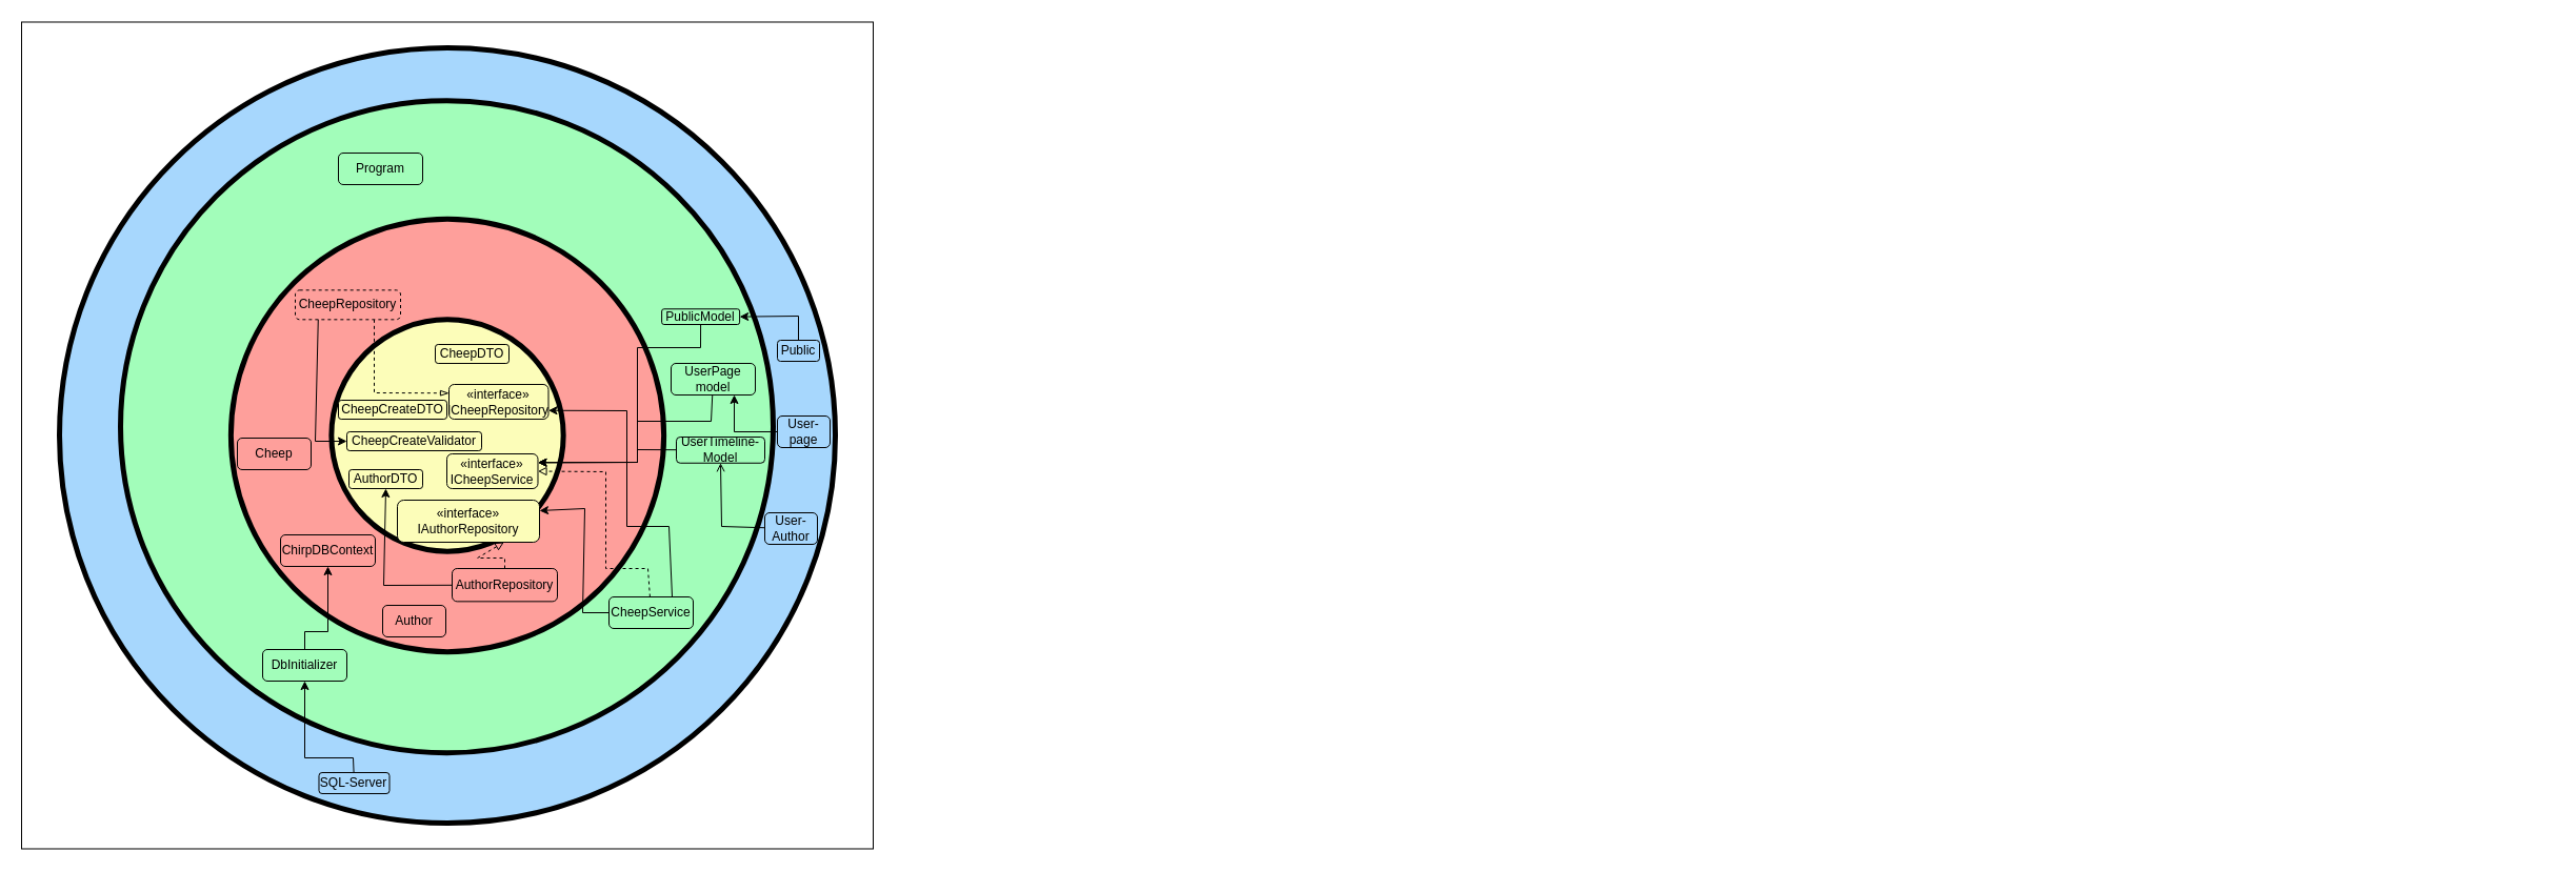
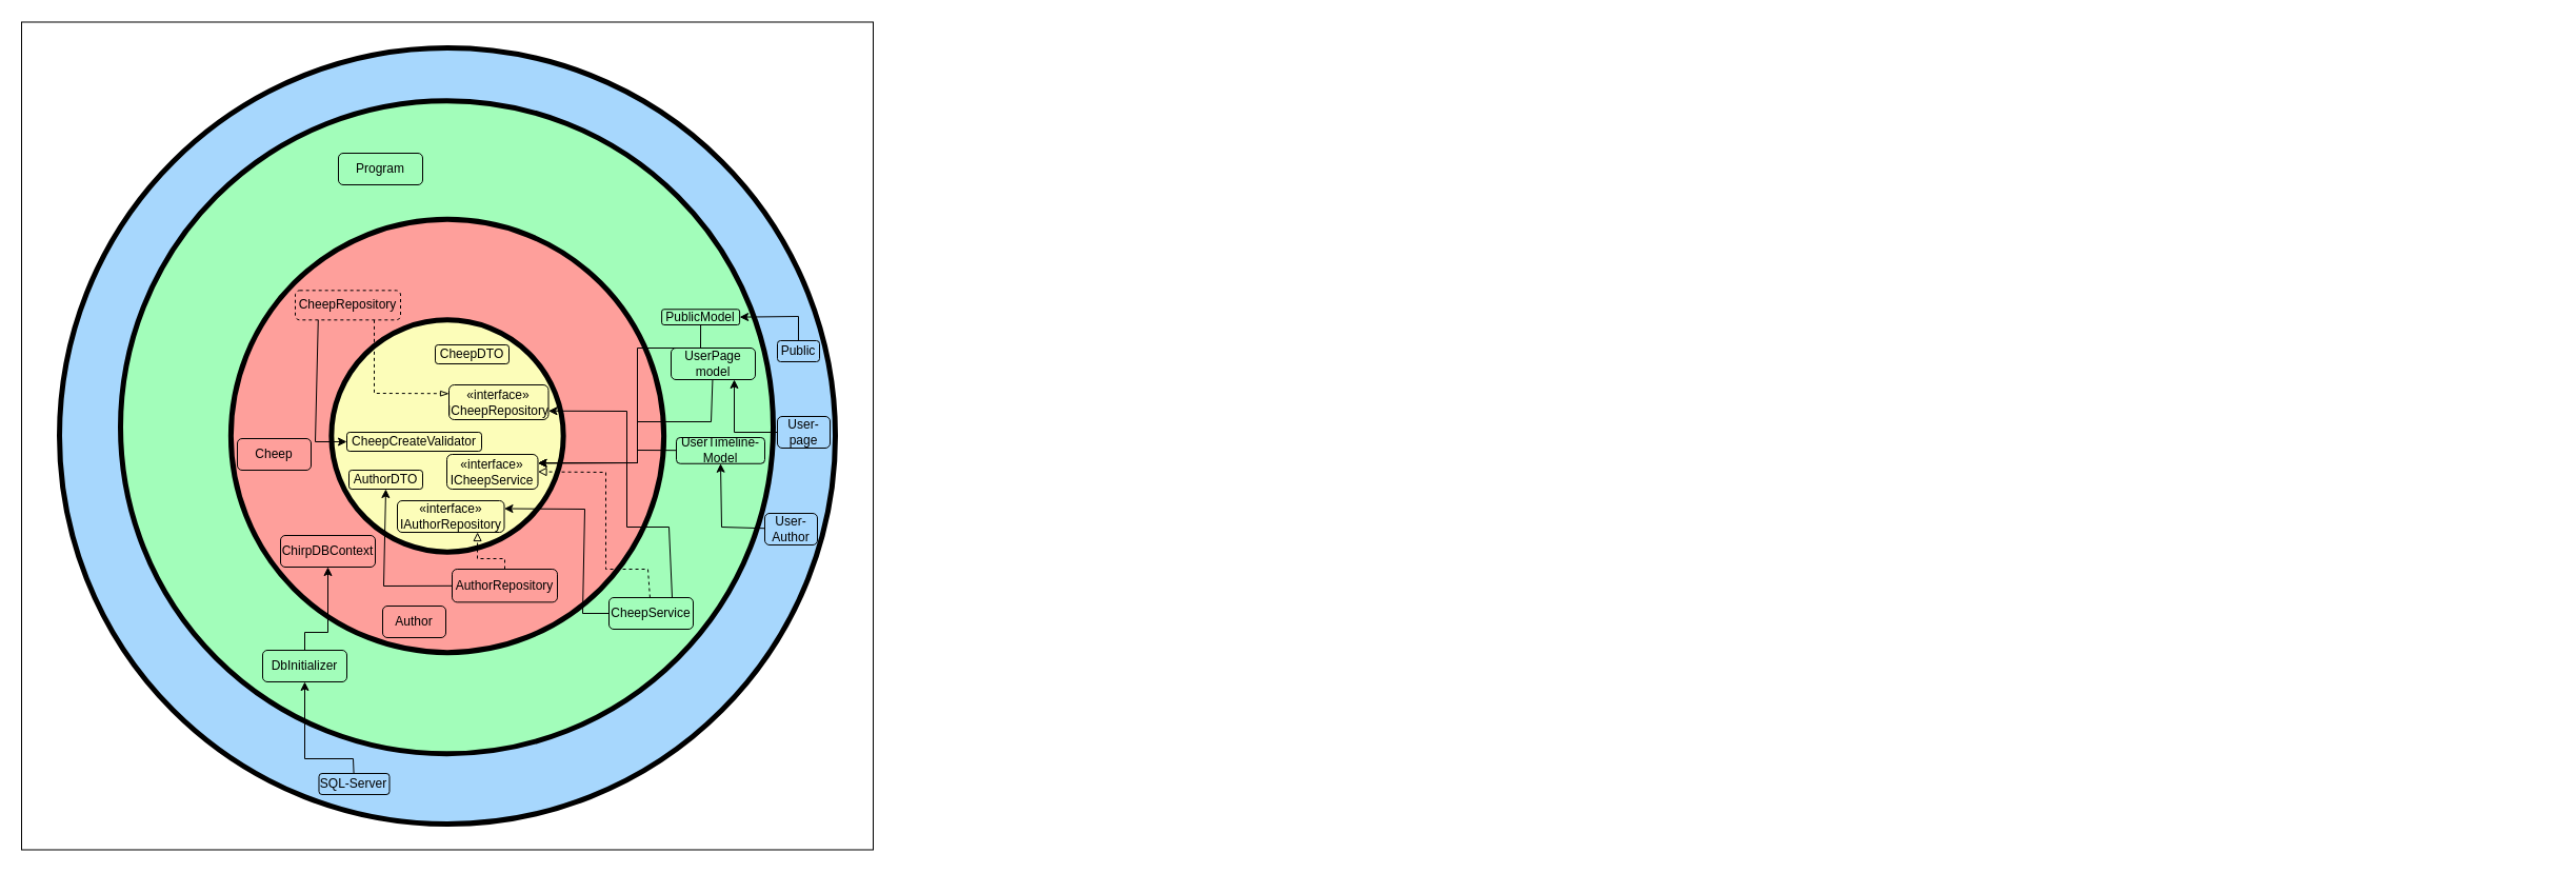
  <mxCell id="0" />
  <mxCell id="1" parent="0" />
  <mxCell id="2" value="" style="rounded=0;whiteSpace=wrap;html=1;fillColor=none;" vertex="1" parent="1"><mxGeometry x="20" y="20.49" width="809" height="786" as="geometry" /></mxCell>
  <mxCell id="3" style="edgeStyle=none;html=1;entryX=0.5;entryY=1;entryDx=0;entryDy=0;fontColor=#080808;endArrow=block;endFill=0;" parent="1" edge="1"><mxGeometry relative="1" as="geometry"><mxPoint x="2425" y="674" as="sourcePoint" /></mxGeometry></mxCell>
  <mxCell id="4" value="" style="ellipse;whiteSpace=wrap;html=1;aspect=fixed;fillColor=#A7D7FD;strokeColor=#000000;strokeWidth=5;fontColor=#ffffff;" parent="1" vertex="1"><mxGeometry x="56" y="45" width="737" height="737" as="geometry" /></mxCell>
  <mxCell id="5" value="" style="ellipse;whiteSpace=wrap;html=1;aspect=fixed;strokeColor=#000000;strokeWidth=5;fillColor=#A2FDBA;" parent="1" vertex="1"><mxGeometry x="114" y="95.25" width="620" height="620" as="geometry" /></mxCell>
  <mxCell id="6" value="" style="ellipse;whiteSpace=wrap;html=1;aspect=fixed;strokeColor=#000000;strokeWidth=5;fillColor=#FE9F9B;" parent="1" vertex="1"><mxGeometry x="218.87" y="207.87" width="411.25" height="411.25" as="geometry" /></mxCell>
  <mxCell id="7" value="" style="ellipse;whiteSpace=wrap;html=1;aspect=fixed;strokeColor=#000000;strokeWidth=5;fillColor=#FCFDB9;" parent="1" vertex="1"><mxGeometry x="314.35" y="303.34" width="220.31" height="220.31" as="geometry" /></mxCell>
  <mxCell id="8" value="&lt;font color=&quot;#000000&quot;&gt;AuthorDTO&lt;br&gt;&lt;/font&gt;" style="rounded=1;whiteSpace=wrap;html=1;strokeColor=#000000;strokeWidth=1;fillColor=#FCFDB9;" parent="1" vertex="1"><mxGeometry x="331" y="446" width="70" height="18" as="geometry" /></mxCell>
  <mxCell id="9" value="&lt;span style=&quot;color: rgb(0, 0, 0);&quot;&gt;«interface»&lt;br&gt;&lt;/span&gt;&lt;font color=&quot;#000000&quot;&gt;ICheepRepository&lt;br&gt;&lt;/font&gt;" style="rounded=1;whiteSpace=wrap;html=1;strokeColor=#000000;strokeWidth=1;fillColor=#FCFDB9;" parent="1" vertex="1"><mxGeometry x="426" y="365" width="94.49" height="33" as="geometry" /></mxCell>
- <mxCell id="10" value="&lt;span style=&quot;color: rgb(0, 0, 0);&quot;&gt;«interface»&lt;br&gt;&lt;/span&gt;&lt;font color=&quot;#000000&quot;&gt;IAuthorRepository&lt;br&gt;&lt;/font&gt;" style="rounded=1;whiteSpace=wrap;html=1;strokeColor=#000000;strokeWidth=1;fillColor=#FCFDB9;" parent="1" vertex="1"><mxGeometry x="377" y="475" width="135" height="40" as="geometry" /></mxCell>
+ <mxCell id="10" value="&lt;span style=&quot;color: rgb(0, 0, 0);&quot;&gt;«interface»&lt;br&gt;&lt;/span&gt;&lt;font color=&quot;#000000&quot;&gt;IAuthorRepository&lt;br&gt;&lt;/font&gt;" style="rounded=1;whiteSpace=wrap;html=1;strokeColor=#000000;strokeWidth=1;fillColor=#FCFDB9;" parent="1" vertex="1"><mxGeometry x="377" y="475" width="101.5" height="30" as="geometry" /></mxCell>
  <mxCell id="11" value="&lt;span style=&quot;color: rgb(0, 0, 0);&quot;&gt;«interface»&lt;br&gt;&lt;/span&gt;&lt;font color=&quot;#000000&quot;&gt;ICheepService&lt;br&gt;&lt;/font&gt;" style="rounded=1;whiteSpace=wrap;html=1;strokeColor=#000000;strokeWidth=1;fillColor=#FCFDB9;" parent="1" vertex="1"><mxGeometry x="424" y="431" width="86.49" height="33" as="geometry" /></mxCell>
  <mxCell id="12" style="edgeStyle=none;rounded=0;html=1;entryX=0;entryY=0.25;entryDx=0;entryDy=0;strokeColor=#000000;endArrow=blockThin;endFill=0;exitX=0.75;exitY=1;exitDx=0;exitDy=0;dashed=1;" parent="1" source="14" target="9" edge="1"><mxGeometry relative="1" as="geometry"><Array as="points"><mxPoint x="355" y="373" /></Array></mxGeometry></mxCell>
  <mxCell id="13" style="edgeStyle=none;rounded=0;html=1;entryX=0;entryY=0.5;entryDx=0;entryDy=0;strokeColor=#000000;endArrow=classic;endFill=1;exitX=0.218;exitY=0.978;exitDx=0;exitDy=0;exitPerimeter=0;" parent="1" source="14" target="42" edge="1"><mxGeometry relative="1" as="geometry"><Array as="points"><mxPoint x="299" y="419" /></Array></mxGeometry></mxCell>
  <mxCell id="14" value="&lt;font color=&quot;#000000&quot;&gt;CheepRepository&lt;br&gt;&lt;/font&gt;" style="rounded=1;whiteSpace=wrap;html=1;strokeColor=#000000;strokeWidth=1;fillColor=#FE9F9B;dashed=1;" parent="1" vertex="1"><mxGeometry x="280" y="275.34" width="100" height="28" as="geometry" /></mxCell>
  <mxCell id="15" style="edgeStyle=none;rounded=0;html=1;entryX=0.75;entryY=1;entryDx=0;entryDy=0;strokeColor=#000000;endArrow=block;endFill=0;dashed=1;" parent="1" source="17" target="10" edge="1"><mxGeometry relative="1" as="geometry"><Array as="points"><mxPoint x="479" y="530" /><mxPoint x="453" y="530" /></Array></mxGeometry></mxCell>
  <mxCell id="16" style="edgeStyle=none;rounded=0;html=1;entryX=0.5;entryY=1;entryDx=0;entryDy=0;strokeColor=#000000;endArrow=classic;endFill=1;" parent="1" source="17" target="8" edge="1"><mxGeometry relative="1" as="geometry"><Array as="points"><mxPoint x="364" y="556" /></Array></mxGeometry></mxCell>
  <mxCell id="17" value="&lt;font color=&quot;#000000&quot;&gt;AuthorRepository&lt;br&gt;&lt;/font&gt;" style="rounded=1;whiteSpace=wrap;html=1;strokeColor=#000000;strokeWidth=1;fillColor=#FE9F9B;" parent="1" vertex="1"><mxGeometry x="429" y="540" width="100" height="31.35" as="geometry" /></mxCell>
  <mxCell id="18" value="&lt;font color=&quot;#000000&quot;&gt;Cheep&lt;br&gt;&lt;/font&gt;" style="rounded=1;whiteSpace=wrap;html=1;strokeColor=#000000;strokeWidth=1;fillColor=#FE9F9B;fontStyle=0" parent="1" vertex="1"><mxGeometry x="225" y="416" width="70" height="30" as="geometry" /></mxCell>
  <mxCell id="19" value="&lt;font color=&quot;#000000&quot;&gt;Author&lt;br&gt;&lt;/font&gt;" style="rounded=1;whiteSpace=wrap;html=1;strokeColor=#000000;strokeWidth=1;fillColor=#FE9F9B;" parent="1" vertex="1"><mxGeometry x="363" y="575" width="60" height="30" as="geometry" /></mxCell>
  <mxCell id="20" value="&lt;font color=&quot;#000000&quot;&gt;ChirpDBContext&lt;br&gt;&lt;/font&gt;" style="rounded=1;whiteSpace=wrap;html=1;strokeColor=#000000;strokeWidth=1;fillColor=#FE9F9B;fontStyle=0" parent="1" vertex="1"><mxGeometry x="266" y="508" width="90" height="30" as="geometry" /></mxCell>
  <mxCell id="21" style="edgeStyle=none;rounded=0;html=1;entryX=1;entryY=0.5;entryDx=0;entryDy=0;strokeColor=#000000;endArrow=classic;endFill=1;" parent="1" source="22" target="34" edge="1"><mxGeometry relative="1" as="geometry"><Array as="points"><mxPoint x="758" y="300" /></Array></mxGeometry></mxCell>
  <mxCell id="22" value="&lt;font color=&quot;#000000&quot;&gt;Public&lt;br&gt;&lt;/font&gt;" style="rounded=1;whiteSpace=wrap;html=1;strokeColor=#000000;strokeWidth=1;fillColor=#A7D7FD;fontStyle=0" parent="1" vertex="1"><mxGeometry x="738" y="323" width="40" height="20" as="geometry" /></mxCell>
- <mxCell id="23" style="edgeStyle=none;rounded=0;html=1;entryX=0.5;entryY=1;entryDx=0;entryDy=0;strokeColor=#000000;endArrow=open;endFill=1;" parent="1" source="24" target="32" edge="1"><mxGeometry relative="1" as="geometry"><Array as="points"><mxPoint x="685" y="500" /></Array></mxGeometry></mxCell>
+ <mxCell id="23" style="edgeStyle=none;rounded=0;html=1;entryX=0.5;entryY=1;entryDx=0;entryDy=0;strokeColor=#000000;endArrow=classic;endFill=1;" parent="1" source="24" target="32" edge="1"><mxGeometry relative="1" as="geometry"><Array as="points"><mxPoint x="685" y="500" /></Array></mxGeometry></mxCell>
  <mxCell id="24" value="&lt;font color=&quot;#000000&quot;&gt;User-&lt;br&gt;Author&lt;br&gt;&lt;/font&gt;" style="rounded=1;whiteSpace=wrap;html=1;strokeColor=#000000;strokeWidth=1;fillColor=#A7D7FD;fontStyle=0" parent="1" vertex="1"><mxGeometry x="726" y="487" width="50" height="30" as="geometry" /></mxCell>
  <mxCell id="25" style="edgeStyle=none;rounded=0;html=1;entryX=1;entryY=0.25;entryDx=0;entryDy=0;strokeColor=#000000;endArrow=classic;endFill=1;" parent="1" source="28" target="10" edge="1"><mxGeometry relative="1" as="geometry"><Array as="points"><mxPoint x="553" y="582" /><mxPoint x="555" y="483" /></Array></mxGeometry></mxCell>
  <mxCell id="26" style="edgeStyle=none;rounded=0;html=1;entryX=1;entryY=0.75;entryDx=0;entryDy=0;strokeColor=#000000;endArrow=classic;endFill=1;exitX=0.75;exitY=0;exitDx=0;exitDy=0;" parent="1" source="28" target="9" edge="1"><mxGeometry relative="1" as="geometry"><Array as="points"><mxPoint x="635" y="500" /><mxPoint x="595" y="500" /><mxPoint x="595" y="390" /></Array></mxGeometry></mxCell>
  <mxCell id="27" style="edgeStyle=none;rounded=0;html=1;entryX=1;entryY=0.5;entryDx=0;entryDy=0;strokeColor=#000000;endArrow=block;endFill=0;dashed=1;" parent="1" source="28" target="11" edge="1"><mxGeometry relative="1" as="geometry"><Array as="points"><mxPoint x="615" y="540" /><mxPoint x="575" y="540" /><mxPoint x="575" y="448" /></Array></mxGeometry></mxCell>
  <mxCell id="28" value="&lt;font color=&quot;#000000&quot;&gt;CheepService&lt;br&gt;&lt;/font&gt;" style="rounded=1;whiteSpace=wrap;html=1;strokeColor=#000000;strokeWidth=1;fillColor=#A2FDBA;fontStyle=0" parent="1" vertex="1"><mxGeometry x="578" y="567" width="80" height="30" as="geometry" /></mxCell>
  <mxCell id="29" style="edgeStyle=none;rounded=0;html=1;entryX=1;entryY=0.25;entryDx=0;entryDy=0;strokeColor=#000000;endArrow=classic;endFill=1;" parent="1" source="30" target="11" edge="1"><mxGeometry relative="1" as="geometry"><Array as="points"><mxPoint x="675" y="400" /><mxPoint x="605" y="400" /><mxPoint x="605" y="439" /></Array></mxGeometry></mxCell>
- <mxCell id="30" value="&lt;font color=&quot;#000000&quot;&gt;UserPage model&lt;br&gt;&lt;/font&gt;" style="rounded=1;whiteSpace=wrap;html=1;strokeColor=#000000;strokeWidth=1;fillColor=#A2FDBA;fontStyle=0" parent="1" vertex="1"><mxGeometry x="637" y="345" width="80" height="30" as="geometry" /></mxCell>
+ <mxCell id="30" value="&lt;font color=&quot;#000000&quot;&gt;UserPage model&lt;br&gt;&lt;/font&gt;" style="rounded=1;whiteSpace=wrap;html=1;strokeColor=#000000;strokeWidth=1;fillColor=#A2FDBA;fontStyle=0" parent="1" vertex="1"><mxGeometry x="637" y="330" width="80" height="30" as="geometry" /></mxCell>
  <mxCell id="31" style="edgeStyle=none;rounded=0;html=1;entryX=1;entryY=0.25;entryDx=0;entryDy=0;strokeColor=#000000;endArrow=classic;endFill=1;" parent="1" source="32" target="11" edge="1"><mxGeometry relative="1" as="geometry"><Array as="points"><mxPoint x="605" y="427" /><mxPoint x="605" y="439" /></Array></mxGeometry></mxCell>
  <mxCell id="32" value="&lt;font color=&quot;#000000&quot;&gt;UserTimeline-&lt;br&gt;Model&lt;br&gt;&lt;/font&gt;" style="rounded=1;whiteSpace=wrap;html=1;strokeColor=#000000;strokeWidth=1;fillColor=#A2FDBA;fontStyle=0" parent="1" vertex="1"><mxGeometry x="642" y="415" width="84" height="24.75" as="geometry" /></mxCell>
  <mxCell id="33" style="edgeStyle=none;rounded=0;html=1;entryX=1;entryY=0.25;entryDx=0;entryDy=0;strokeColor=#000000;endArrow=classic;endFill=1;" parent="1" source="34" target="11" edge="1"><mxGeometry relative="1" as="geometry"><Array as="points"><mxPoint x="665" y="330" /><mxPoint x="605" y="330" /><mxPoint x="605" y="439" /></Array></mxGeometry></mxCell>
  <mxCell id="34" value="&lt;font color=&quot;#000000&quot;&gt;PublicModel&lt;br&gt;&lt;/font&gt;" style="rounded=1;whiteSpace=wrap;html=1;strokeColor=#000000;strokeWidth=1;fillColor=#A2FDBA;fontStyle=0" parent="1" vertex="1"><mxGeometry x="628.12" y="293.25" width="74" height="14.75" as="geometry" /></mxCell>
  <mxCell id="35" value="&lt;font color=&quot;#000000&quot;&gt;Program&lt;br&gt;&lt;/font&gt;" style="rounded=1;whiteSpace=wrap;html=1;strokeColor=#000000;strokeWidth=1;fillColor=#A2FDBA;fontStyle=0" parent="1" vertex="1"><mxGeometry x="321" y="145" width="80" height="30" as="geometry" /></mxCell>
  <mxCell id="36" style="edgeStyle=none;rounded=0;html=1;strokeColor=#000000;endArrow=classic;endFill=1;" parent="1" source="37" target="20" edge="1"><mxGeometry relative="1" as="geometry"><Array as="points"><mxPoint x="289" y="600" /><mxPoint x="311" y="600" /></Array></mxGeometry></mxCell>
  <mxCell id="37" value="&lt;font color=&quot;#000000&quot;&gt;DbInitializer&lt;br&gt;&lt;/font&gt;" style="rounded=1;whiteSpace=wrap;html=1;strokeColor=#000000;strokeWidth=1;fillColor=#A2FDBA;fontStyle=0" parent="1" vertex="1"><mxGeometry x="249" y="617" width="80" height="30" as="geometry" /></mxCell>
  <mxCell id="38" style="edgeStyle=none;rounded=0;html=1;entryX=0.5;entryY=1;entryDx=0;entryDy=0;strokeColor=#000000;endArrow=classic;endFill=1;" parent="1" source="39" target="37" edge="1"><mxGeometry relative="1" as="geometry"><Array as="points"><mxPoint x="335" y="720" /><mxPoint x="289" y="720" /></Array></mxGeometry></mxCell>
  <mxCell id="39" value="&lt;font color=&quot;#000000&quot;&gt;SQL-Server&lt;br&gt;&lt;/font&gt;" style="rounded=1;whiteSpace=wrap;html=1;strokeColor=#000000;strokeWidth=1;fillColor=#A7D7FD;fontStyle=0" parent="1" vertex="1"><mxGeometry x="302.49" y="734" width="67" height="20" as="geometry" /></mxCell>
  <mxCell id="40" value="&lt;font color=&quot;#000000&quot;&gt;CheepDTO&lt;br&gt;&lt;/font&gt;" style="rounded=1;whiteSpace=wrap;html=1;strokeColor=#000000;strokeWidth=1;fillColor=#FCFDB9;" parent="1" vertex="1"><mxGeometry x="413" y="327" width="70" height="18" as="geometry" /></mxCell>
- <mxCell id="41" value="&lt;font color=&quot;#000000&quot;&gt;CheepCreateDTO&lt;br&gt;&lt;/font&gt;" style="rounded=1;whiteSpace=wrap;html=1;strokeColor=#000000;strokeWidth=1;fillColor=#FCFDB9;" parent="1" vertex="1"><mxGeometry x="321" y="380" width="103" height="18" as="geometry" /></mxCell>
  <mxCell id="42" value="&lt;font color=&quot;#000000&quot;&gt;CheepCreateValidator&lt;br&gt;&lt;/font&gt;" style="rounded=1;whiteSpace=wrap;html=1;strokeColor=#000000;strokeWidth=1;fillColor=#FCFDB9;" parent="1" vertex="1"><mxGeometry x="329" y="410" width="128" height="18" as="geometry" /></mxCell>
  <mxCell id="43" style="edgeStyle=none;rounded=0;html=1;strokeColor=#000000;endArrow=classic;endFill=1;entryX=0.75;entryY=1;entryDx=0;entryDy=0;" parent="1" source="44" target="30" edge="1"><mxGeometry relative="1" as="geometry"><mxPoint x="695" y="380" as="targetPoint" /><Array as="points"><mxPoint x="697" y="410" /></Array></mxGeometry></mxCell>
  <mxCell id="44" value="&lt;font color=&quot;#000000&quot;&gt;User-&lt;br&gt;page&lt;br&gt;&lt;/font&gt;" style="rounded=1;whiteSpace=wrap;html=1;strokeColor=#000000;strokeWidth=1;fillColor=#A7D7FD;fontStyle=0" parent="1" vertex="1"><mxGeometry x="738" y="395" width="50" height="30" as="geometry" /></mxCell>
